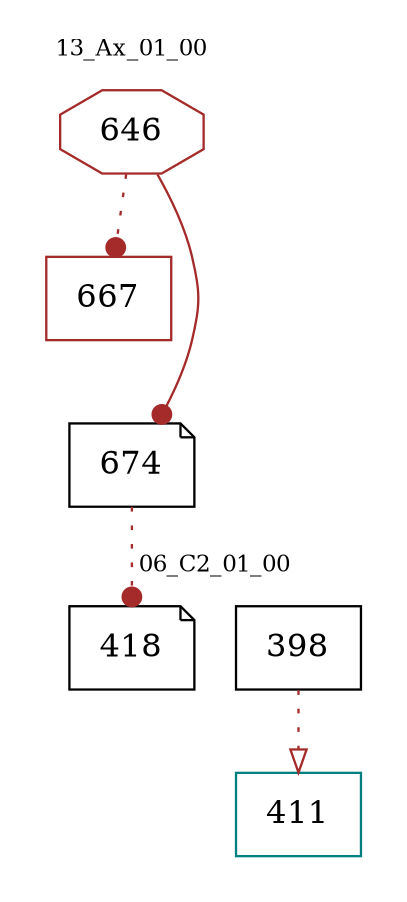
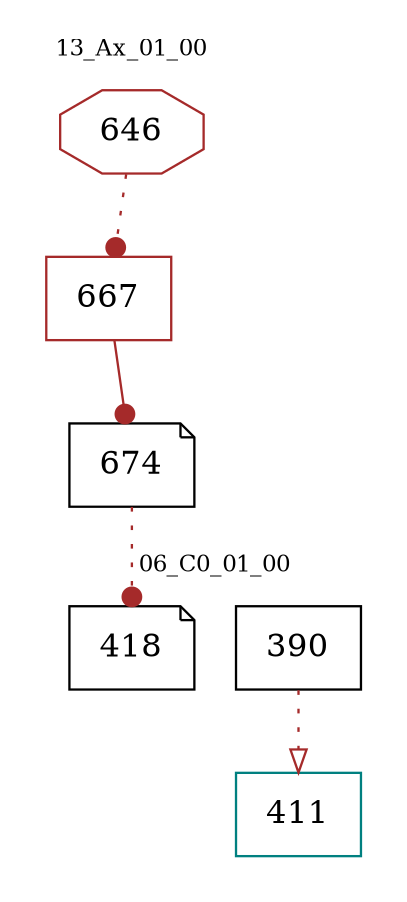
  digraph {
    node [color=black shape=box]
    edge [arrowhead=dot color=brown style=dotted]
    n1 [color=brown label=646 shape=octagon]
    n2 [color=brown label=667]
    n3 [label=674 shape=note]
-   n4 [label=398]
+   n4 [label=390]
    n5 [color=teal label=411]
    n6 [label=418 shape=note]
    subgraph cluster_1 {
      color=white
      fontsize=10
      label="13_Ax_01_00"
      n1
      n2
      n3
    }
    subgraph cluster_2 {
      color=white
      fontsize=10
-     label="06_C2_01_00"
+     label="06_C0_01_00"
      n4
      n5
      n6
    }
    n1 -> n2
-   n1 -> n3 [style=solid]
+   n2 -> n3 [style=solid]
    n3 -> n6
    n4 -> n5 [arrowhead=onormal]
  }
